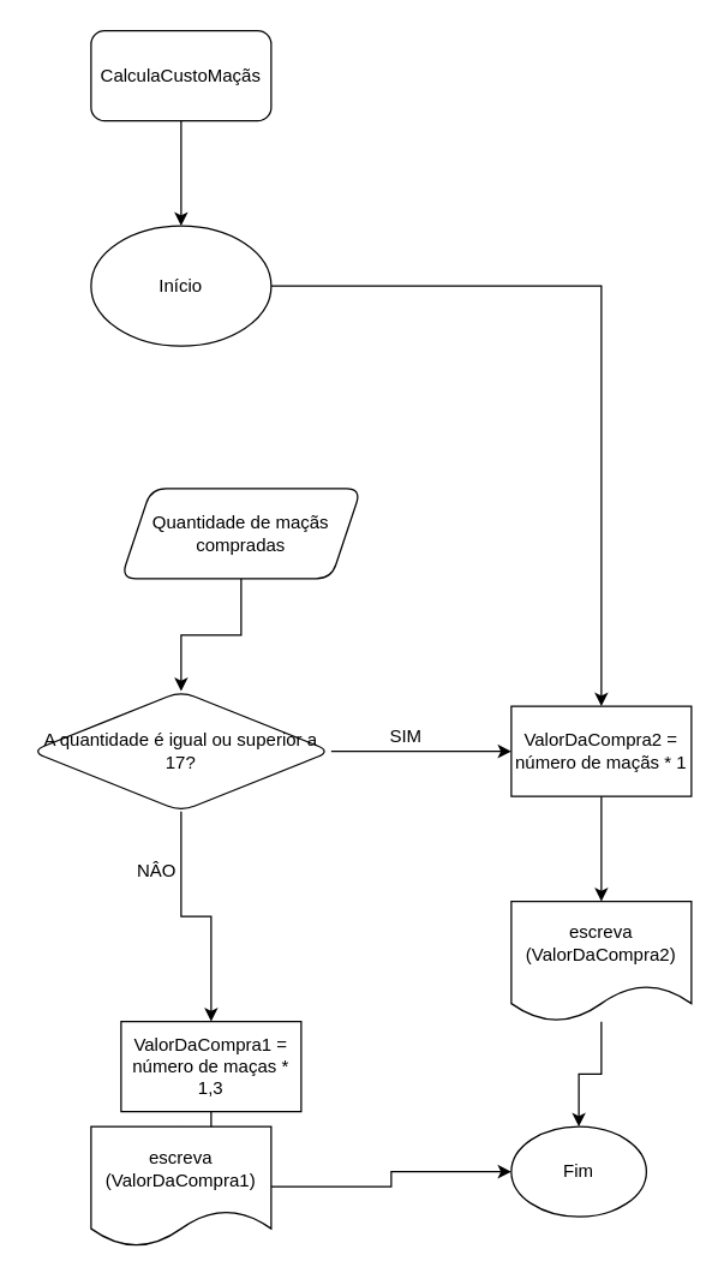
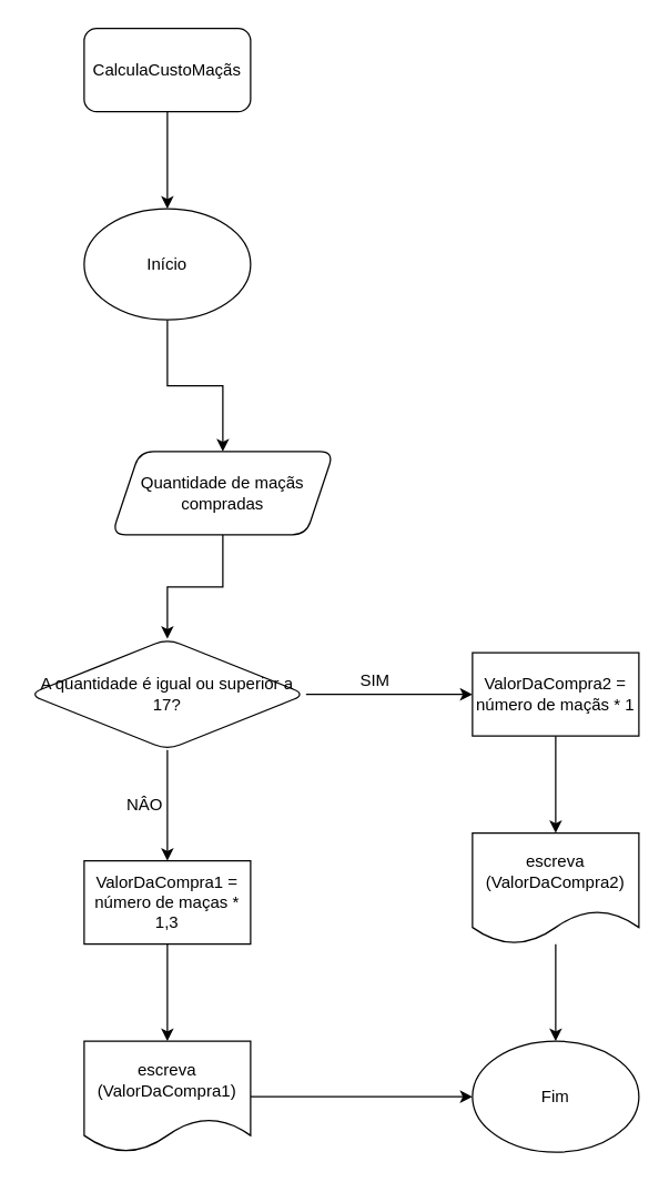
  <mxCell id="0" />
  <mxCell id="1" parent="0" />
  <mxCell id="2" value="" style="edgeStyle=orthogonalEdgeStyle;rounded=0;orthogonalLoop=1;jettySize=auto;html=1;" parent="1" source="3" target="5" edge="1"><mxGeometry relative="1" as="geometry" /></mxCell>
  <mxCell id="3" value="CalculaCustoMaçãs" style="rounded=1;whiteSpace=wrap;html=1;" parent="1" vertex="1"><mxGeometry x="60" y="20" width="120" height="60" as="geometry" /></mxCell>
- <mxCell id="4" value="" style="edgeStyle=orthogonalEdgeStyle;rounded=0;orthogonalLoop=1;jettySize=auto;html=1;" parent="1" source="5" target="12" edge="1"><mxGeometry relative="1" as="geometry" /></mxCell>
+ <mxCell id="4" value="" style="edgeStyle=orthogonalEdgeStyle;rounded=0;orthogonalLoop=1;jettySize=auto;html=1;" parent="1" source="5" target="7" edge="1"><mxGeometry relative="1" as="geometry" /></mxCell>
  <mxCell id="5" value="Início" style="ellipse;whiteSpace=wrap;html=1;rounded=1;" parent="1" vertex="1"><mxGeometry x="60" y="150" width="120" height="80" as="geometry" /></mxCell>
  <mxCell id="6" value="" style="edgeStyle=orthogonalEdgeStyle;rounded=0;orthogonalLoop=1;jettySize=auto;html=1;" parent="1" source="7" target="10" edge="1"><mxGeometry relative="1" as="geometry" /></mxCell>
  <mxCell id="7" value="Quantidade de maçãs compradas" style="shape=parallelogram;perimeter=parallelogramPerimeter;whiteSpace=wrap;html=1;fixedSize=1;rounded=1;" parent="1" vertex="1"><mxGeometry x="80" y="325" width="160" height="60" as="geometry" /></mxCell>
  <mxCell id="8" value="" style="edgeStyle=orthogonalEdgeStyle;rounded=0;orthogonalLoop=1;jettySize=auto;html=1;" parent="1" source="10" edge="1"><mxGeometry relative="1" as="geometry"><mxPoint x="340" y="500" as="targetPoint" /></mxGeometry></mxCell>
  <mxCell id="9" value="" style="edgeStyle=orthogonalEdgeStyle;rounded=0;orthogonalLoop=1;jettySize=auto;html=1;" parent="1" source="10" target="14" edge="1"><mxGeometry relative="1" as="geometry" /></mxCell>
  <mxCell id="10" value="A quantidade é igual ou superior a 17?" style="rhombus;whiteSpace=wrap;html=1;rounded=1;" parent="1" vertex="1"><mxGeometry x="20" y="460" width="200" height="80" as="geometry" /></mxCell>
  <mxCell id="11" value="" style="edgeStyle=orthogonalEdgeStyle;rounded=0;orthogonalLoop=1;jettySize=auto;html=1;" parent="1" source="12" target="16" edge="1"><mxGeometry relative="1" as="geometry" /></mxCell>
  <mxCell id="12" value="ValorDaCompra2 = número de maçãs * 1" style="rounded=0;whiteSpace=wrap;html=1;" parent="1" vertex="1"><mxGeometry x="340" y="470" width="120" height="60" as="geometry" /></mxCell>
  <mxCell id="13" value="" style="edgeStyle=orthogonalEdgeStyle;rounded=0;orthogonalLoop=1;jettySize=auto;html=1;" parent="1" source="14" target="18" edge="1"><mxGeometry relative="1" as="geometry" /></mxCell>
- <mxCell id="14" value="ValorDaCompra1 = número de maças * 1,3" style="rounded=0;whiteSpace=wrap;html=1;" parent="1" vertex="1"><mxGeometry x="80" y="680" width="120" height="60" as="geometry" /></mxCell>
+ <mxCell id="14" value="ValorDaCompra1 = número de maças * 1,3" style="rounded=0;whiteSpace=wrap;html=1;" parent="1" vertex="1"><mxGeometry x="60" y="620" width="120" height="60" as="geometry" /></mxCell>
  <mxCell id="15" value="" style="edgeStyle=orthogonalEdgeStyle;rounded=0;orthogonalLoop=1;jettySize=auto;html=1;" parent="1" source="16" target="19" edge="1"><mxGeometry relative="1" as="geometry" /></mxCell>
  <mxCell id="16" value="escreva (ValorDaCompra2)" style="shape=document;whiteSpace=wrap;html=1;boundedLbl=1;rounded=0;" parent="1" vertex="1"><mxGeometry x="340" y="600" width="120" height="80" as="geometry" /></mxCell>
  <mxCell id="17" value="" style="edgeStyle=orthogonalEdgeStyle;rounded=0;orthogonalLoop=1;jettySize=auto;html=1;" parent="1" source="18" target="19" edge="1"><mxGeometry relative="1" as="geometry" /></mxCell>
  <mxCell id="18" value="escreva (ValorDaCompra1)" style="shape=document;whiteSpace=wrap;html=1;boundedLbl=1;rounded=0;" parent="1" vertex="1"><mxGeometry x="60" y="750" width="120" height="80" as="geometry" /></mxCell>
- <mxCell id="19" value="Fim" style="ellipse;whiteSpace=wrap;html=1;rounded=0;" parent="1" vertex="1"><mxGeometry x="340" y="750" width="90" height="60" as="geometry" /></mxCell>
+ <mxCell id="19" value="Fim" style="ellipse;whiteSpace=wrap;html=1;rounded=0;" parent="1" vertex="1"><mxGeometry x="340" y="750" width="120" height="80" as="geometry" /></mxCell>
  <mxCell id="20" value="SIM" style="text;html=1;strokeColor=none;fillColor=none;align=center;verticalAlign=middle;whiteSpace=wrap;rounded=0;" parent="1" vertex="1"><mxGeometry x="250" y="480" width="40" height="20" as="geometry" /></mxCell>
  <mxCell id="21" value="NÂO" style="text;html=1;strokeColor=none;fillColor=none;align=center;verticalAlign=middle;whiteSpace=wrap;rounded=0;" parent="1" vertex="1"><mxGeometry x="84" y="570" width="40" height="20" as="geometry" /></mxCell>
